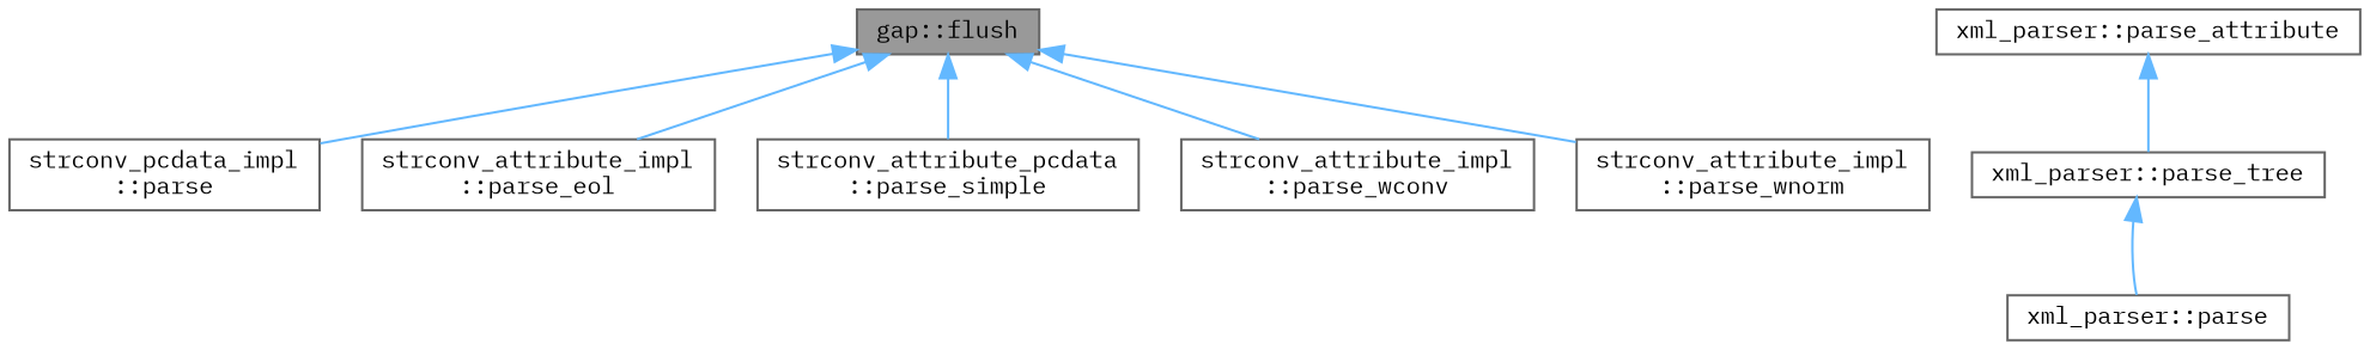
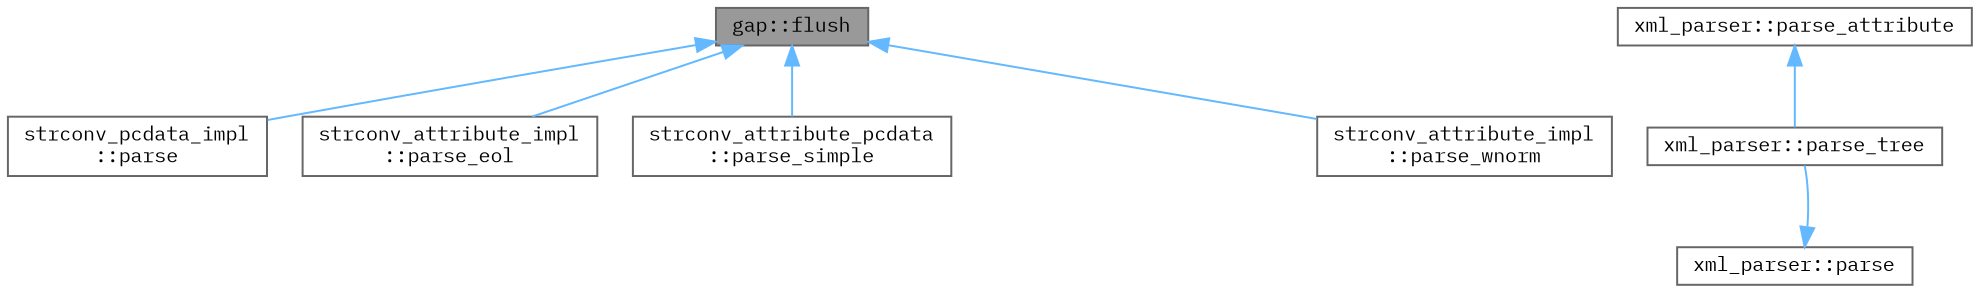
  digraph {
    fontname="IBM Plex Mono"
    rankdir=TB
    node [color=grey40 fillcolor=white fontname="IBM Plex Mono" fontsize=10 shape=box style=filled]
    edge [color=steelblue1 dir=back fontname="IBM Plex Mono" fontsize=10 labelfontname=Helvetica labelfontsize=10 style=solid]
    n1 [color=gray40 fillcolor=grey60 fontcolor=black height=0.2 label="gap::flush" width=0.4]
    n2 [height=0.2 label="strconv_pcdata_impl\l::parse" width=0.4]
    n3 [height=0.2 label="strconv_attribute_impl\l::parse_eol" width=0.4]
    n4 [height=0.2 label="strconv_attribute_pcdata\l::parse_simple" width=0.4]
-   n5 [height=0.2 label="strconv_attribute_impl\l::parse_wconv" width=0.4]
    n6 [height=0.2 label="strconv_attribute_impl\l::parse_wnorm" width=0.4]
    n7 [height=0.2 label="xml_parser::parse_attribute" width=0.4]
    n8 [height=0.2 label="xml_parser::parse_tree" width=0.4]
    n9 [height=0.2 label="xml_parser::parse" width=0.4]
    n1 -> n2
    n1 -> n3
    n1 -> n4
-   n1 -> n5
    n1 -> n6
    n7 -> n8
-   n8 -> n9
+   n9 -> n8
  }
